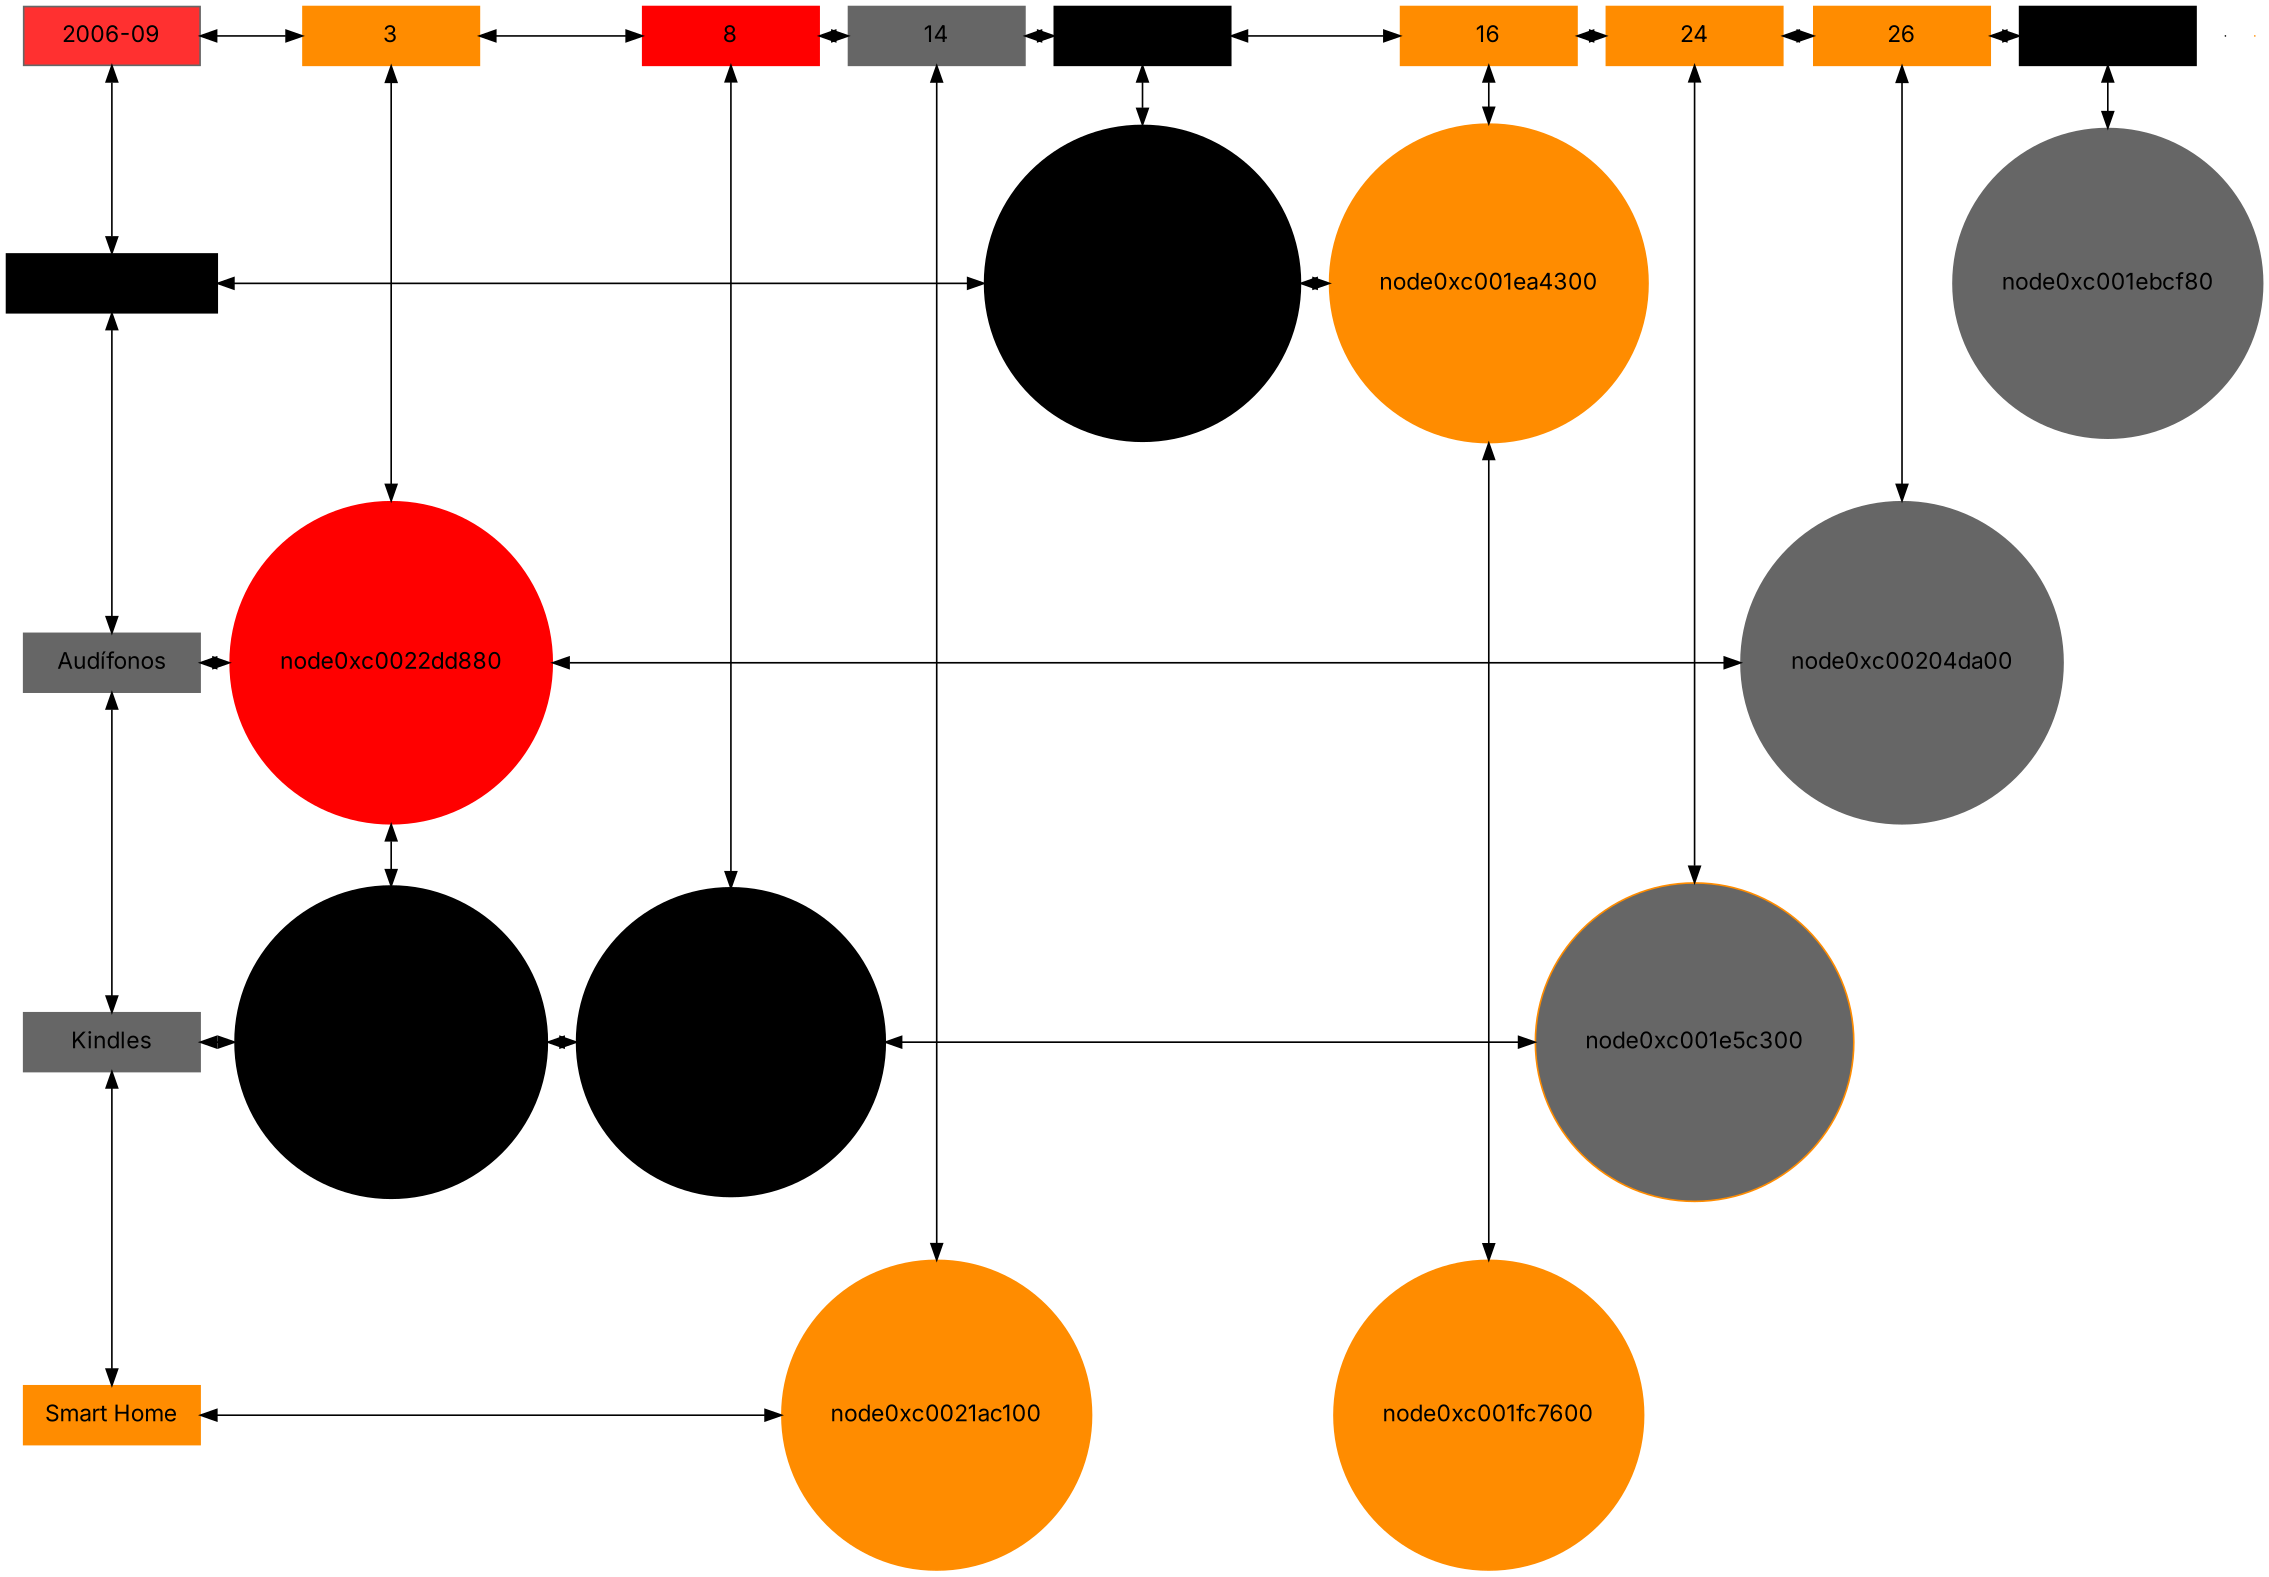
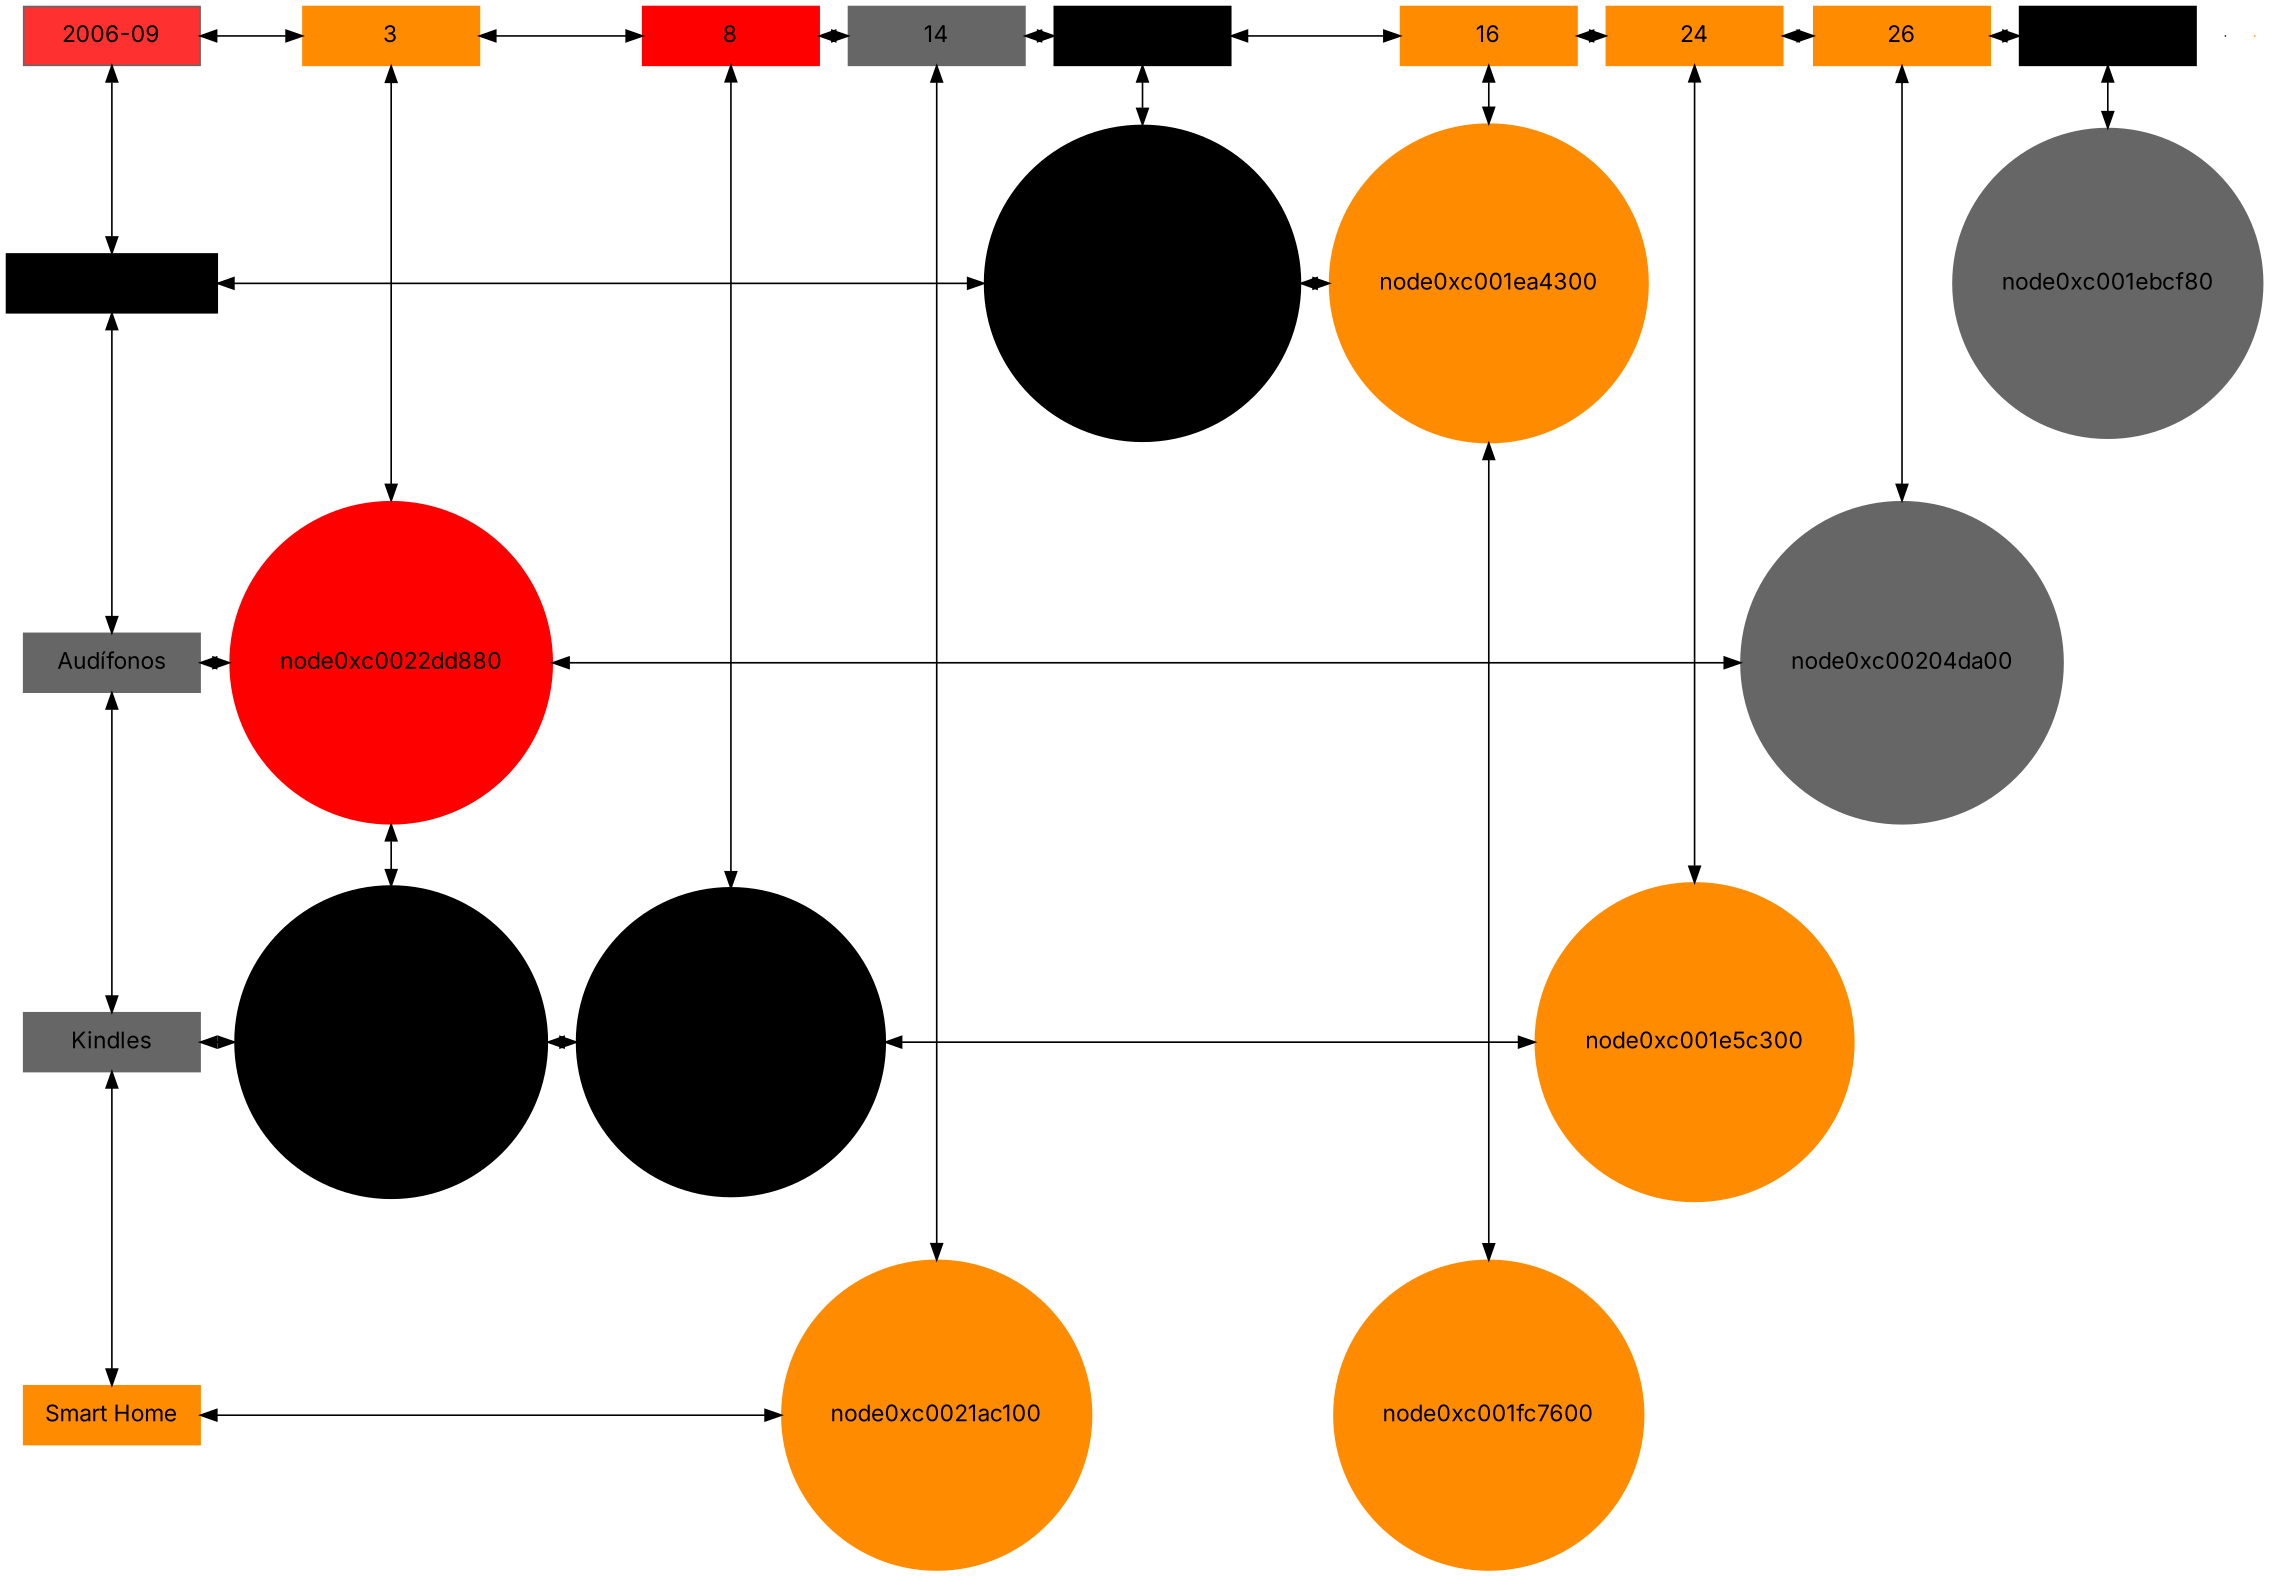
  digraph {
    fontname=Inter
    node [color=darkorange fontname=Inter group=1 shape=box style=filled]
    edge [dir=both fontname=Inter]
    n1 [color=gray40 fillcolor=firebrick1 label="2006-09" width=1.5]
    n2 [group=3 label=3 width=1.5]
    n3 [color=red group=8 label=8 width=1.5]
    n4 [color=gray40 group=14 label=14 width=1.5]
    n5 [color=black group=15 label=15 width=1.5]
    n6 [group=16 label=16 width=1.5]
    n7 [group=24 label=24 width=1.5]
    n8 [group=26 label=26 width=1.5]
    n9 [color=black group=27 label=27 width=1.5]
    n10 [color=black label="Arte y Artesanias" width=1.5]
    node0xc0021ade80 [color=black group=15 shape=circle width=0.5]
    node0xc001ea4300 [group=16 shape=circle width=0.5]
    node0xc001ebcf80 [color=gray40 group=27 shape=circle width=0.5]
    n14 [color=gray40 label="Audífonos" width=1.5]
    node0xc0022dd880 [color=red group=3 shape=circle width=0.5]
    node0xc00204da00 [color=gray40 group=26 shape=circle width=0.5]
    n17 [color=gray40 label=Kindles width=1.5]
    node0xc001fb4d80 [color=black group=3 shape=circle width=0.5]
    node0xc001f01500 [color=black group=8 shape=circle width=0.5]
-   node0xc001e5c300 [group=24 shape=circle width=0.5 fillcolor=gray40]
+   node0xc001e5c300 [group=24 shape=circle width=0.5]
    n21 [label="Smart Home" width=1.5]
    node0xc0021ac100 [group=14 shape=circle width=0.5]
    node0xc001fc7600 [group=16 shape=circle width=0.5]
    e0 [color=black shape=point width=0 group="" style=""]
    e1 [shape=point width=0 group="" style=""]
    subgraph sub_1 {
      rank=same
      n1
      n2
    }
    subgraph sub_2 {
      rank=same
      n2
      n3
    }
    subgraph sub_3 {
      rank=same
      n3
      n4
    }
    subgraph sub_4 {
      rank=same
      n4
      n5
    }
    subgraph sub_5 {
      rank=same
      n5
      n6
    }
    subgraph sub_6 {
      rank=same
      n6
      n7
    }
    subgraph sub_7 {
      rank=same
      n7
      n8
    }
    subgraph sub_8 {
      rank=same
      n8
      n9
    }
    subgraph sub_9 {
      rank=same
      n10
      node0xc0021ade80
    }
    subgraph sub_10 {
      rank=same
      node0xc0021ade80
      node0xc001ea4300
    }
    subgraph sub_11 {
      rank=same
      node0xc001ea4300
      node0xc001ebcf80
    }
    subgraph sub_12 {
      rank=same
      n14
      node0xc0022dd880
    }
    subgraph sub_13 {
      rank=same
      node0xc0022dd880
      node0xc00204da00
    }
    subgraph sub_14 {
      rank=same
      n17
      node0xc001fb4d80
    }
    subgraph sub_15 {
      rank=same
      node0xc001fb4d80
      node0xc001f01500
    }
    subgraph sub_16 {
      rank=same
      node0xc001f01500
      node0xc001e5c300
    }
    subgraph sub_17 {
      rank=same
      n21
      node0xc0021ac100
    }
    subgraph sub_18 {
      rank=same
      node0xc0021ac100
      node0xc001fc7600
    }
    n1 -> n2
    n1 -> n10
    n2 -> n3
    n2 -> node0xc0022dd880
    n3 -> n4
    n3 -> node0xc001f01500
    n4 -> n5
    n4 -> node0xc0021ac100
    n5 -> n6
    n5 -> node0xc0021ade80
    n6 -> n7
    n6 -> node0xc001ea4300
    n7 -> n8
    n7 -> node0xc001e5c300
    n8 -> n9
    n8 -> node0xc00204da00
    n9 -> node0xc001ebcf80
    n10 -> node0xc0021ade80
    n10 -> n14
    node0xc0021ade80 -> node0xc001ea4300
    node0xc001ea4300 -> node0xc001fc7600
    n14 -> node0xc0022dd880
    n14 -> n17
    node0xc0022dd880 -> node0xc00204da00
    node0xc0022dd880 -> node0xc001fb4d80
    n17 -> node0xc001fb4d80
    n17 -> n21
    node0xc001fb4d80 -> node0xc001f01500
    node0xc001f01500 -> node0xc001e5c300
    n21 -> node0xc0021ac100
  }
